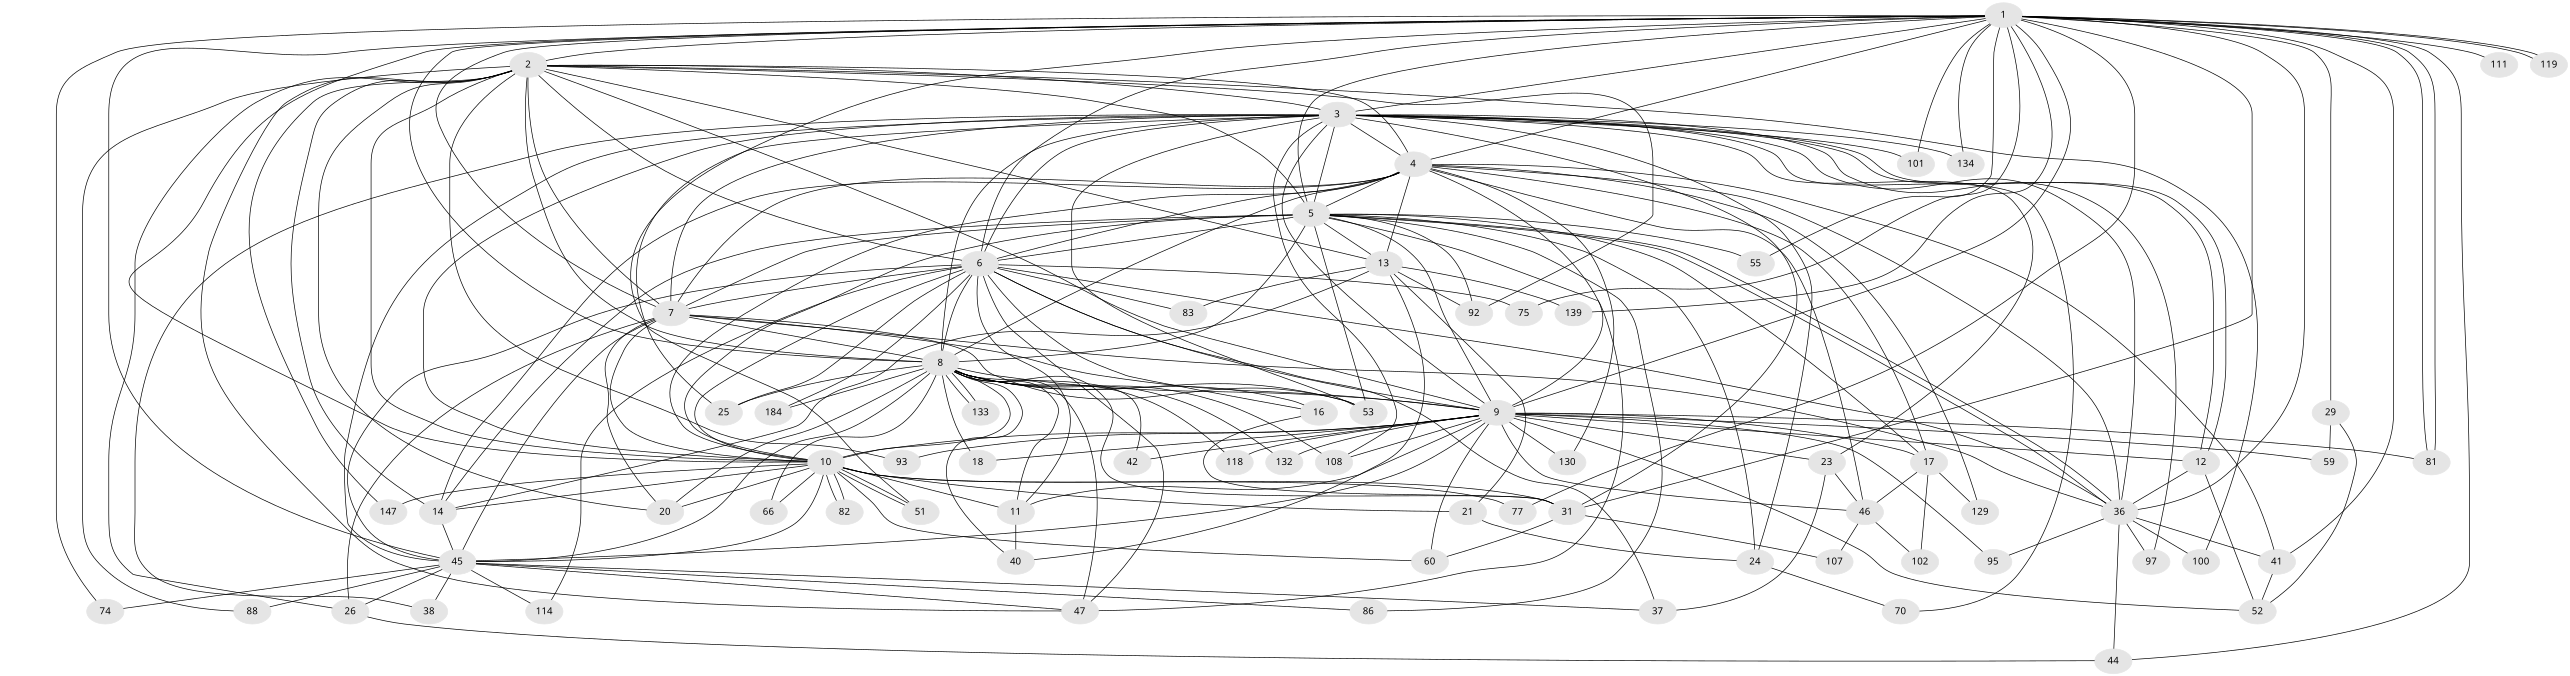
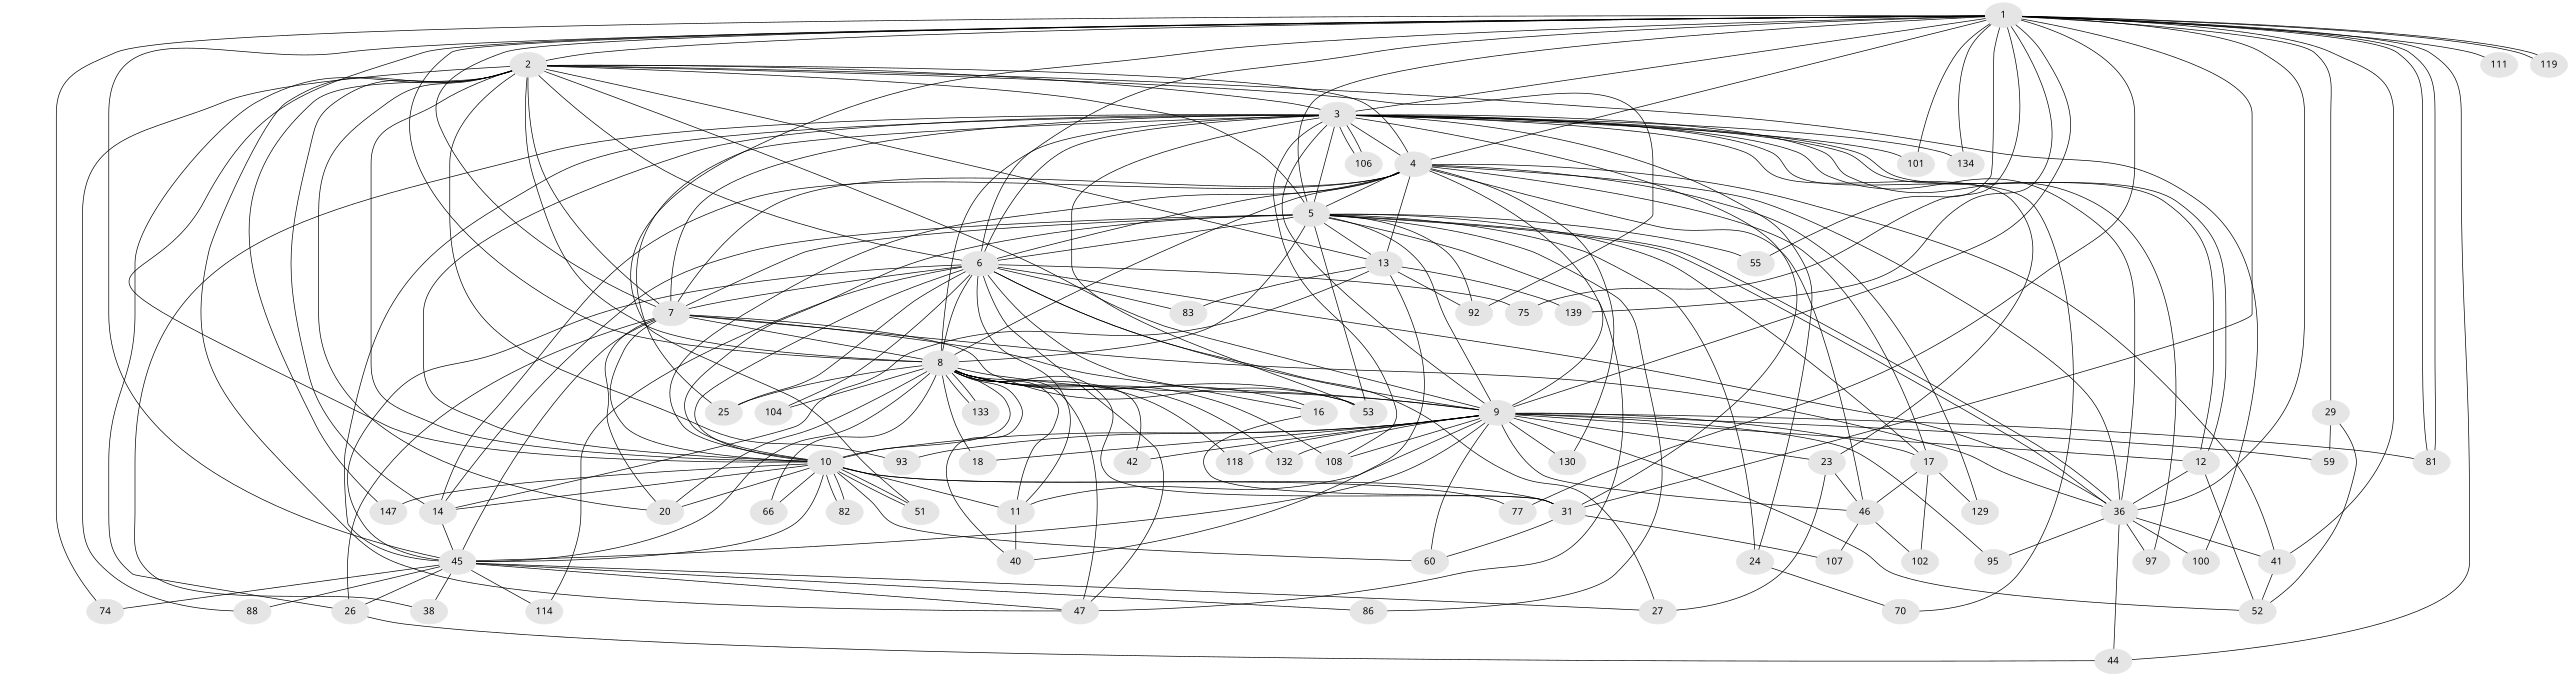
  graph {
    fontname="Noto Sans"
    node [color=gray90 fontname="Noto Sans" style=filled]
    edge [fontname="Noto Sans"]
    1 [super="+45"]
    2
    3
    4
    5 [super="+65+125+99+28+79+58"]
    6 [super="+43"]
    7 [super="+19+34+73"]
    8 [super="+68"]
    9
    10
    n11 [label=45 super="+35"]
    29
    31 [super="+112+89"]
    36 [super="+39+96+49+91+67+110+87"]
    41 [super="+69"]
    44 [super="+109"]
    51 [super="+144"]
    55
    74
    75
    77
    81 [super="+148"]
    101
    111
    119
    134
    139
    13 [super="+22"]
    14 [super="+33+62+61"]
    20 [super="+115"]
    26 [super="+135+54"]
    47 [super="+103"]
    88
    92 [super="+113"]
    93
    100
    147
    12 [super="+85"]
    23
    24 [super="+127"]
    25 [super="+32"]
    38
    53 [super="+143"]
    70
    97
+   106
    108 [super="+123"]
    17 [super="+72"]
    46 [super="+90+117"]
    129
    130
    86
    11 [super="+30"]
    16 [super="+50"]
-   37
+   37 [label=27]
    83
-   104 [label=184]
+   104
    114
    18
    40 [super="+140"]
    42
    66
    118
    132
    133
    52 [super="+84"]
    59
    60
    95
-   21
    82
    107
    102
    1 -- 2
    1 -- 3
    1 -- 4
    1 -- 5
    1 -- 6
    1 -- 7
    1 -- 8
    1 -- 9 [weight=2]
    1 -- 10
    1 -- n11 [weight=2]
    1 -- 29
    1 -- 31
    1 -- 36 [weight=2]
    1 -- 41
    1 -- 44
    1 -- 51
    1 -- 55
    1 -- 74
    1 -- 75
    1 -- 77
    1 -- 81
    1 -- 81
    1 -- 101
    1 -- 111
    1 -- 119
    1 -- 119
    1 -- 134
    1 -- 139
    2 -- 3
    2 -- 4
    2 -- 5 [weight=2]
    2 -- 6
    2 -- 7
    2 -- 8
    2 -- 9
    2 -- 10
    2 -- 13
    2 -- 14
    2 -- 20
    2 -- 26 [weight=2]
    2 -- 47
    2 -- 88
    2 -- 92
    2 -- 93
    2 -- 100
    2 -- 147
    3 -- 4
    3 -- 5 [weight=3]
    3 -- 6
    3 -- 7 [weight=2]
    3 -- 8
    3 -- 9
    3 -- 10
    3 -- n11
    3 -- 31
    3 -- 36
    3 -- 101
    3 -- 134
    3 -- 12
    3 -- 12
    3 -- 23
    3 -- 24
    3 -- 25
    3 -- 38
    3 -- 53
    3 -- 70
    3 -- 97
+   3 -- 106
+   3 -- 106
    3 -- 108
    4 -- 5
    4 -- 6
    4 -- 7
    4 -- 8
    4 -- 9
    4 -- 10
    4 -- 36
    4 -- 41
    4 -- 13
    4 -- 14
    4 -- 17
    4 -- 46
    4 -- 129
    4 -- 130
    5 -- 6 [weight=3]
    5 -- 7 [weight=2]
    5 -- 8 [weight=2]
    5 -- 9
    5 -- 10 [weight=4]
    5 -- 36
    5 -- 36
    5 -- 55
    5 -- 13
    5 -- 14
    5 -- 47
    5 -- 92
    5 -- 24
    5 -- 53
    5 -- 17
    5 -- 86
    6 -- 7 [weight=4]
    6 -- 8
    6 -- 9
    6 -- 10
    6 -- n11 [weight=2]
    6 -- 36
    6 -- 75
    6 -- 47
    6 -- 25 [weight=2]
    6 -- 11
    6 -- 16 [weight=2]
    6 -- 37
    6 -- 83
    6 -- 104
    6 -- 114
    7 -- 8
    7 -- 9 [weight=2]
    7 -- 10
    7 -- n11
    7 -- 36
    7 -- 20
    7 -- 26 [weight=2]
    7 -- 53
    8 -- 9
    8 -- 10 [weight=2]
    8 -- n11 [weight=2]
    8 -- 31
    8 -- 20
    8 -- 47
    8 -- 25
    8 -- 53
    8 -- 108
    8 -- 11
    8 -- 16
    8 -- 104
    8 -- 18
    8 -- 40
    8 -- 42
    8 -- 66
    8 -- 118
    8 -- 132
    8 -- 133
    8 -- 133
    9 -- 10
    9 -- n11
    9 -- 81
    9 -- 93
    9 -- 12
    9 -- 23
    9 -- 108
    9 -- 17
    9 -- 46
    9 -- 130
    9 -- 11
    9 -- 18
    9 -- 42
    9 -- 118
    9 -- 132
    9 -- 52
    9 -- 59
    9 -- 60
    9 -- 95
    10 -- n11 [weight=2]
    10 -- 31
    10 -- 51
    10 -- 51
    10 -- 77
    10 -- 14
    10 -- 20
    10 -- 147
    10 -- 11
    10 -- 66
    10 -- 60
-   10 -- 21
    10 -- 82
    10 -- 82
    n11 -- 74
    n11 -- 26
    n11 -- 47
    n11 -- 88
    n11 -- 38
    n11 -- 86
    n11 -- 37
    n11 -- 114
    29 -- 52
    29 -- 59
    31 -- 60
    31 -- 107
    36 -- 41
    36 -- 44
    36 -- 100
    36 -- 97
    36 -- 95
    41 -- 52
    13 -- 139
    13 -- 14
    13 -- 92
    13 -- 83
    13 -- 40
-   13 -- 21
    14 -- n11
    26 -- 44
    12 -- 36
    12 -- 52
    23 -- 46
    23 -- 37
    24 -- 70
    17 -- 46
    17 -- 129
    17 -- 102
    46 -- 107
    46 -- 102
    11 -- 40
    16 -- 31
-   21 -- 24
  }
